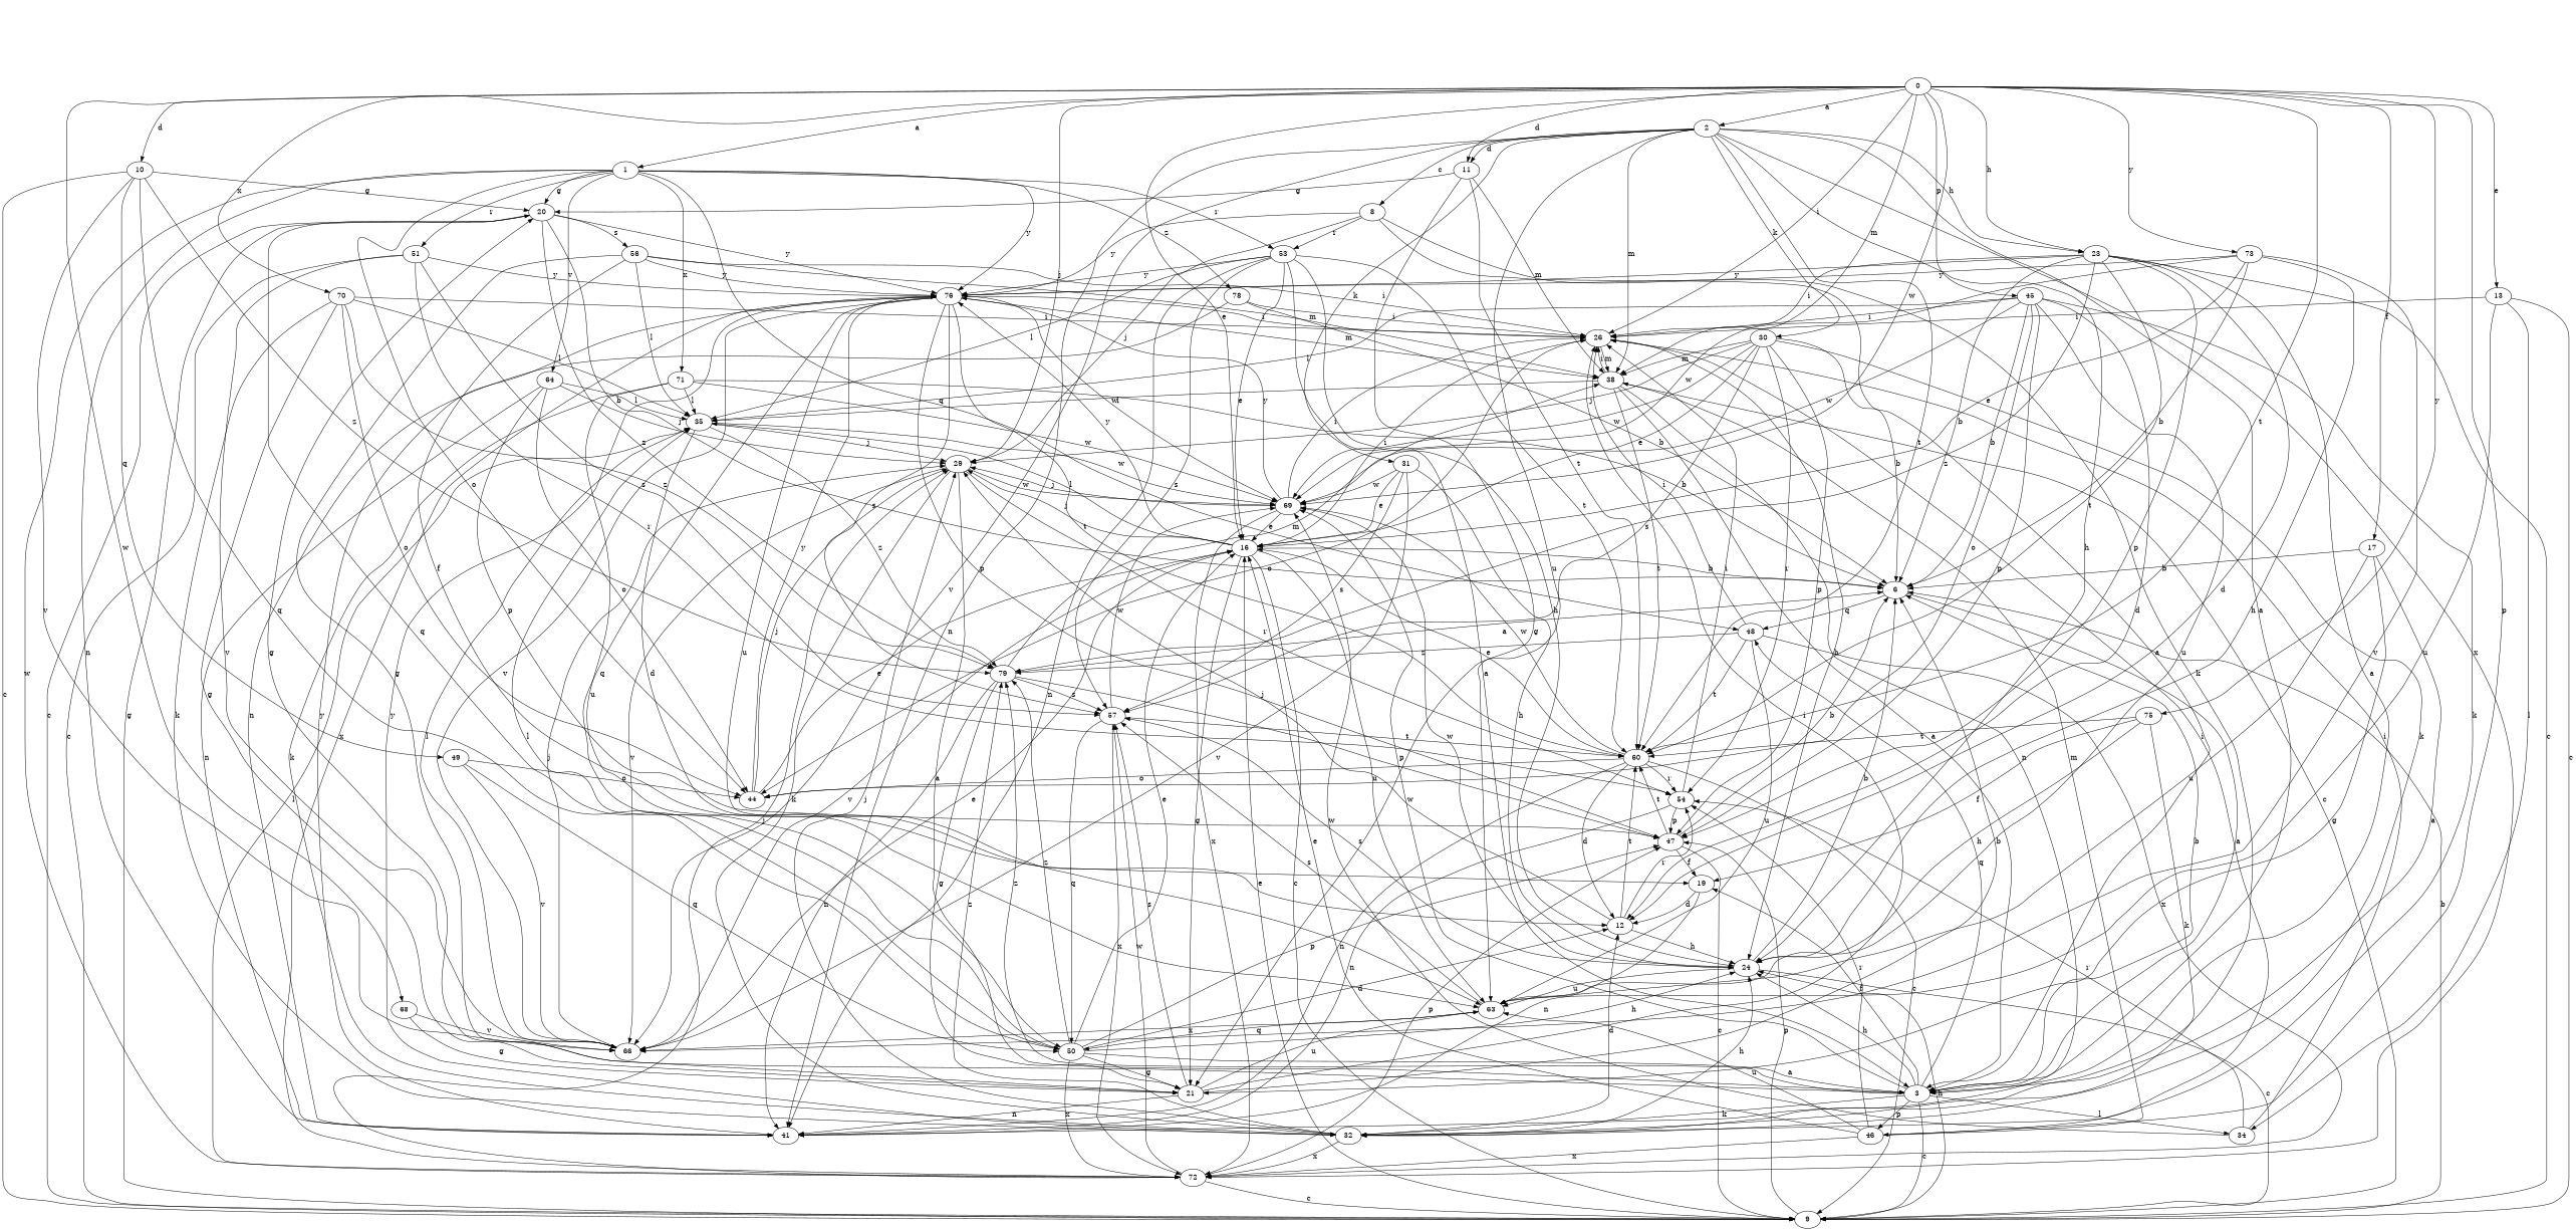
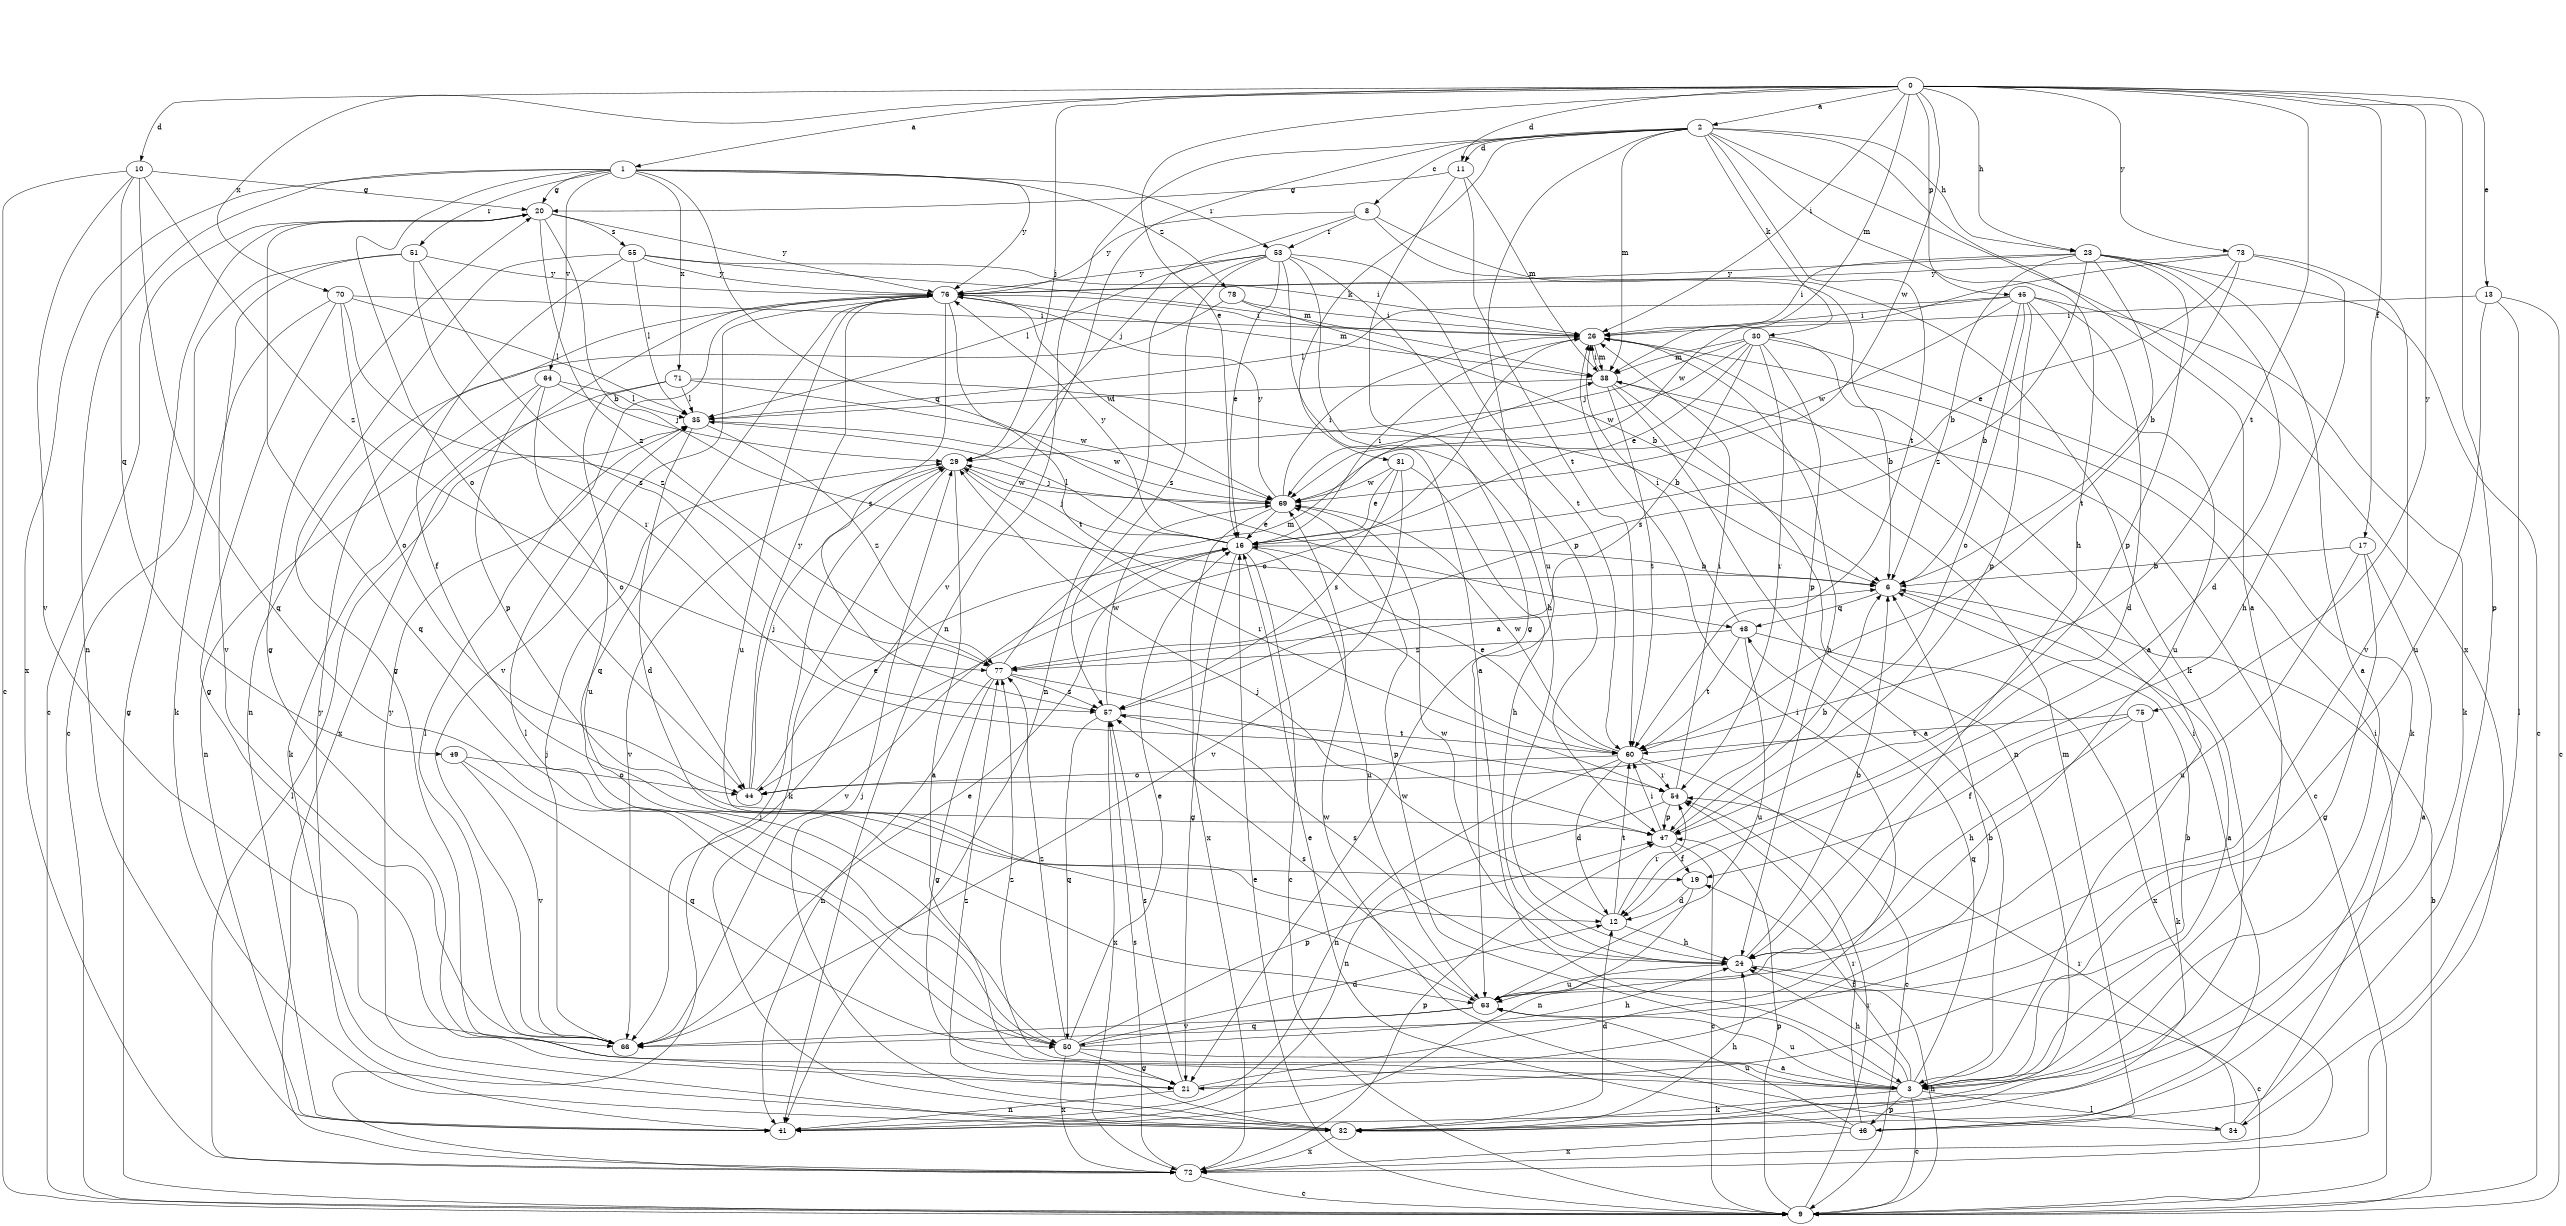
  strict digraph {
    0
    1
    2
    10
    11
    13
    16
    17
    23
    26
    29
    38
    45
    46
    60
-   68
    69
    70
    73
    75
    20
    41
    44
    48
    51
    53
    64
    71
    72
    76
    78
    3
    8
    24
    30
    31
    63
    66
    9
-   79
+   79 [label=77]
    49
    50
    21
    34
    6
    35
    47
    12
    32
    54
    19
-   56
+   56 [label=55]
    57
    0 -> 1 [label=a]
    0 -> 2 [label=a]
    0 -> 10 [label=d]
    0 -> 11 [label=d]
    0 -> 13 [label=e]
    0 -> 16 [label=e]
    0 -> 17 [label=f]
    0 -> 23 [label=h]
    0 -> 26 [label=i]
    0 -> 29 [label=j]
    0 -> 38 [label=m]
    0 -> 45 [label=p]
    0 -> 46 [label=p]
    0 -> 60 [label=t]
-   0 -> 68 [label=w]
    0 -> 69 [label=w]
    0 -> 70 [label=x]
    0 -> 73 [label=y]
    0 -> 75 [label=y]
    1 -> 20 [label=g]
    1 -> 41 [label=n]
    1 -> 44 [label=o]
    1 -> 48 [label=q]
    1 -> 51 [label=r]
    1 -> 53 [label=r]
    1 -> 64 [label=v]
    1 -> 71 [label=x]
-   1 -> 72 [label=w]
+   1 -> 72 [label=x]
    1 -> 76 [label=y]
    1 -> 78 [label=z]
    2 -> 11 [label=d]
    2 -> 23 [label=h]
    2 -> 38 [label=m]
    2 -> 60 [label=t]
    2 -> 41 [label=n]
    2 -> 72 [label=x]
    2 -> 3 [label=a]
    2 -> 8 [label=c]
    2 -> 24 [label=h]
    2 -> 30 [label=k]
    2 -> 31 [label=k]
    2 -> 63 [label=u]
    2 -> 66 [label=v]
    10 -> 20 [label=g]
    10 -> 66 [label=v]
    10 -> 9 [label=c]
    10 -> 79 [label=z]
    10 -> 49 [label=q]
    10 -> 50 [label=q]
    11 -> 38 [label=m]
    11 -> 60 [label=t]
    11 -> 20 [label=g]
    11 -> 21 [label=g]
    13 -> 26 [label=i]
    13 -> 63 [label=u]
    13 -> 9 [label=c]
    13 -> 34 [label=l]
    16 -> 26 [label=i]
    16 -> 29 [label=j]
    16 -> 76 [label=y]
    16 -> 63 [label=u]
    16 -> 66 [label=v]
    16 -> 9 [label=c]
    16 -> 21 [label=g]
    16 -> 6 [label=b]
    16 -> 35 [label=l]
    17 -> 3 [label=a]
    17 -> 63 [label=u]
    17 -> 21 [label=g]
    17 -> 6 [label=b]
    23 -> 26 [label=i]
    23 -> 60 [label=t]
    23 -> 76 [label=y]
    23 -> 3 [label=a]
    23 -> 9 [label=c]
    23 -> 79 [label=z]
    23 -> 6 [label=b]
    23 -> 47 [label=p]
    23 -> 12 [label=d]
    26 -> 38 [label=m]
    26 -> 44 [label=o]
    26 -> 24 [label=h]
    29 -> 69 [label=w]
    29 -> 3 [label=a]
    29 -> 66 [label=v]
    29 -> 32 [label=k]
    29 -> 54 [label=r]
    38 -> 26 [label=i]
    38 -> 60 [label=t]
    38 -> 41 [label=n]
    38 -> 3 [label=a]
    38 -> 9 [label=c]
    38 -> 35 [label=l]
    45 -> 26 [label=i]
    45 -> 69 [label=w]
    45 -> 44 [label=o]
    45 -> 63 [label=u]
    45 -> 6 [label=b]
    45 -> 35 [label=l]
    45 -> 47 [label=p]
    45 -> 12 [label=d]
    45 -> 32 [label=k]
    46 -> 16 [label=e]
    46 -> 26 [label=i]
    46 -> 38 [label=m]
    46 -> 72 [label=x]
    46 -> 63 [label=u]
    46 -> 54 [label=r]
    60 -> 16 [label=e]
    60 -> 69 [label=w]
    60 -> 41 [label=n]
    60 -> 44 [label=o]
    60 -> 9 [label=c]
    60 -> 12 [label=d]
    60 -> 54 [label=r]
-   68 -> 66 [label=v]
-   68 -> 21 [label=g]
    69 -> 16 [label=e]
    69 -> 26 [label=i]
    69 -> 29 [label=j]
    69 -> 72 [label=x]
    69 -> 76 [label=y]
    70 -> 26 [label=i]
    70 -> 44 [label=o]
    70 -> 79 [label=z]
    70 -> 21 [label=g]
    70 -> 35 [label=l]
    70 -> 32 [label=k]
    73 -> 16 [label=e]
    73 -> 69 [label=w]
    73 -> 76 [label=y]
    73 -> 24 [label=h]
    73 -> 66 [label=v]
    73 -> 6 [label=b]
    75 -> 60 [label=t]
    75 -> 24 [label=h]
    75 -> 32 [label=k]
    75 -> 19 [label=f]
    20 -> 76 [label=y]
    20 -> 9 [label=c]
    20 -> 79 [label=z]
    20 -> 50 [label=q]
    20 -> 6 [label=b]
    20 -> 56 [label=s]
    41 -> 76 [label=y]
    44 -> 16 [label=e]
    44 -> 29 [label=j]
    44 -> 76 [label=y]
    48 -> 26 [label=i]
    48 -> 60 [label=t]
    48 -> 72 [label=x]
    48 -> 63 [label=u]
    48 -> 79 [label=z]
    51 -> 76 [label=y]
    51 -> 66 [label=v]
    51 -> 9 [label=c]
    51 -> 54 [label=r]
    51 -> 57 [label=s]
    53 -> 16 [label=e]
    53 -> 60 [label=t]
    53 -> 41 [label=n]
    53 -> 76 [label=y]
    53 -> 3 [label=a]
    53 -> 24 [label=h]
    53 -> 35 [label=l]
-   76 -> 47 [label=p]
+   53 -> 47 [label=p]
    53 -> 57 [label=s]
    64 -> 29 [label=j]
    64 -> 41 [label=n]
    64 -> 44 [label=o]
    64 -> 35 [label=l]
    64 -> 47 [label=p]
    71 -> 69 [label=w]
    71 -> 63 [label=u]
    71 -> 6 [label=b]
    71 -> 35 [label=l]
    71 -> 32 [label=k]
    72 -> 29 [label=j]
    72 -> 9 [label=c]
    72 -> 35 [label=l]
    72 -> 47 [label=p]
-   72 -> 57 [label=w]
+   72 -> 57 [label=s]
    76 -> 26 [label=i]
    76 -> 38 [label=m]
    76 -> 60 [label=t]
    76 -> 69 [label=w]
    76 -> 72 [label=x]
    76 -> 63 [label=u]
    76 -> 66 [label=v]
    76 -> 50 [label=q]
    76 -> 57 [label=s]
    78 -> 26 [label=i]
    78 -> 41 [label=n]
    78 -> 6 [label=b]
    3 -> 46 [label=p]
    3 -> 69 [label=w]
    3 -> 20 [label=g]
    3 -> 48 [label=q]
    3 -> 24 [label=h]
    3 -> 9 [label=c]
    3 -> 79 [label=z]
    3 -> 34 [label=l]
    3 -> 6 [label=b]
    3 -> 32 [label=k]
    3 -> 19 [label=f]
    8 -> 29 [label=j]
    8 -> 53 [label=r]
    8 -> 76 [label=y]
    8 -> 3 [label=a]
    8 -> 32 [label=k]
    24 -> 69 [label=w]
    24 -> 63 [label=u]
    24 -> 9 [label=c]
    24 -> 6 [label=b]
    24 -> 57 [label=s]
    30 -> 16 [label=e]
    30 -> 29 [label=j]
    30 -> 38 [label=m]
    30 -> 69 [label=w]
    30 -> 6 [label=b]
    30 -> 47 [label=p]
    30 -> 32 [label=k]
    30 -> 54 [label=r]
    30 -> 57 [label=s]
    31 -> 16 [label=e]
    31 -> 69 [label=w]
    31 -> 24 [label=h]
    31 -> 66 [label=v]
    31 -> 57 [label=s]
-   63 -> 66 [label=x]
+   63 -> 66 [label=v]
    63 -> 50 [label=q]
    63 -> 57 [label=s]
    66 -> 16 [label=e]
    66 -> 29 [label=j]
    66 -> 35 [label=l]
    9 -> 16 [label=e]
    9 -> 20 [label=g]
    9 -> 24 [label=h]
    9 -> 6 [label=b]
    9 -> 47 [label=p]
+   9 -> 54 [label=r]
    79 -> 38 [label=m]
    79 -> 41 [label=n]
    79 -> 21 [label=g]
    79 -> 6 [label=a]
    79 -> 47 [label=p]
    79 -> 57 [label=s]
    49 -> 44 [label=o]
    49 -> 66 [label=v]
    49 -> 50 [label=q]
    50 -> 16 [label=e]
    50 -> 72 [label=x]
    50 -> 3 [label=a]
    50 -> 24 [label=h]
    50 -> 79 [label=z]
    50 -> 21 [label=g]
    50 -> 35 [label=l]
    50 -> 47 [label=p]
    50 -> 12 [label=d]
    21 -> 26 [label=i]
    21 -> 41 [label=n]
-   21 -> 63 [label=u]
+   3 -> 63 [label=u]
    21 -> 6 [label=b]
    21 -> 57 [label=s]
    34 -> 26 [label=i]
    34 -> 69 [label=w]
    34 -> 54 [label=r]
    6 -> 48 [label=q]
    6 -> 3 [label=a]
-   35 -> 29 [label=j]
    35 -> 69 [label=w]
    35 -> 79 [label=z]
    35 -> 12 [label=d]
-   47 -> 60 [label=t]
+   47 -> 60 [label=i]
    47 -> 9 [label=c]
    47 -> 6 [label=b]
    47 -> 19 [label=f]
    12 -> 29 [label=j]
    12 -> 60 [label=t]
    12 -> 24 [label=h]
    12 -> 54 [label=r]
    32 -> 29 [label=j]
    32 -> 72 [label=x]
    32 -> 76 [label=y]
    32 -> 24 [label=h]
    32 -> 79 [label=z]
    32 -> 12 [label=d]
    54 -> 26 [label=i]
    54 -> 41 [label=n]
    54 -> 47 [label=p]
    19 -> 41 [label=n]
    19 -> 12 [label=d]
    56 -> 26 [label=i]
    56 -> 38 [label=m]
    56 -> 76 [label=y]
    56 -> 21 [label=g]
    56 -> 35 [label=l]
    56 -> 19 [label=f]
    57 -> 60 [label=t]
    57 -> 69 [label=w]
    57 -> 72 [label=x]
    57 -> 50 [label=q]
  }
